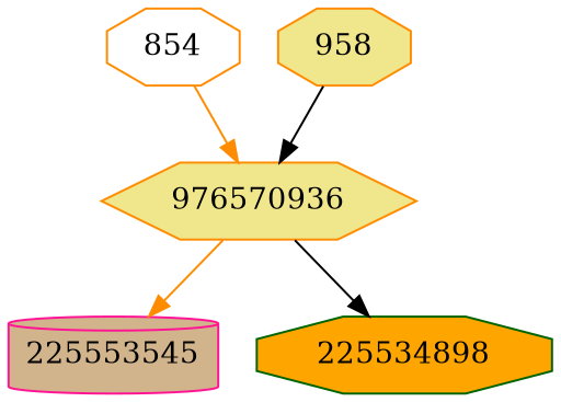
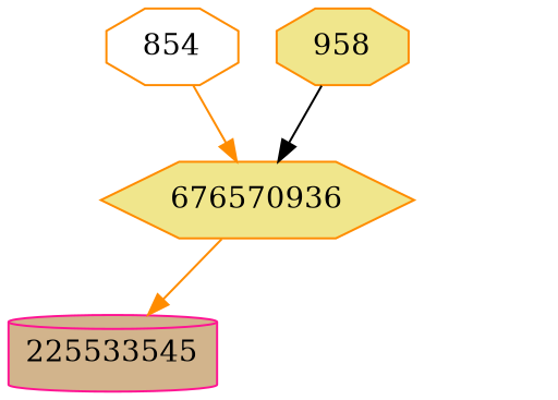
  strict digraph {
    node [color=darkorange fillcolor=khaki shape=octagon style=filled]
    edge [color=darkorange]
    n1 [fillcolor=white label=854]
-   676570936 [shape=hexagon label=976570936]
-   225533545 [color=deeppink fillcolor=tan shape=cylinder label=225553545]
-   225534898 [color=darkgreen fillcolor=orange]
+   676570936 [shape=hexagon]
+   225533545 [color=deeppink fillcolor=tan shape=cylinder]
    n5 [label=958]
    n1 -> 676570936
    676570936 -> 225533545
-   676570936 -> 225534898 [color=black]
    n5 -> 676570936 [color=black]
  }
